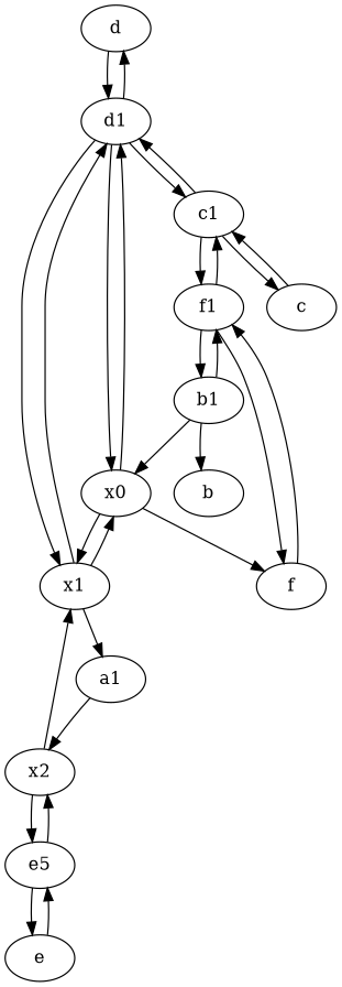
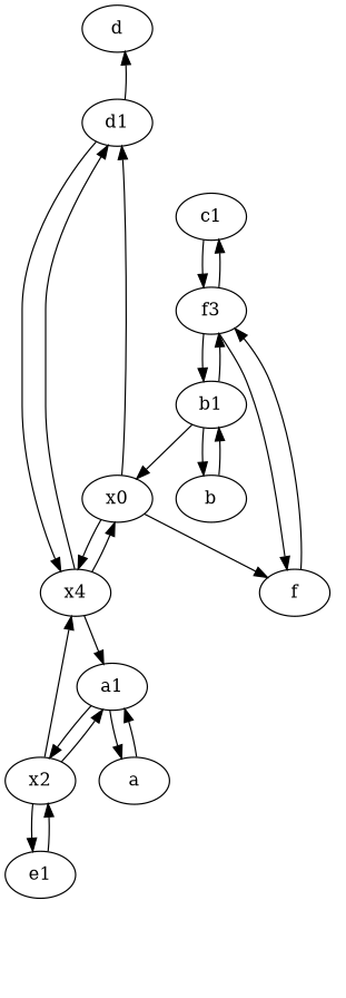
  digraph {
    d
    d1
    x0
-   x1
+   x1 [label=x4]
    c1
    b1
-   f1
+   f1 [label=f3]
    b
    f
    a1
    x2
-   e1 [label=e5]
-   e
-   c
-   d -> d1
+   a
+   e1
    d1 -> d
-   d1 -> x0
    d1 -> x1
-   d1 -> c1
    x0 -> d1
    x0 -> x1
    x0 -> f
    x1 -> d1
    x1 -> x0
    x1 -> a1
-   c1 -> d1
    c1 -> f1
-   c1 -> c
    b1 -> x0
    b1 -> f1
    b1 -> b
    f1 -> c1
    f1 -> b1
    f1 -> f
+   b -> b1
    f -> f1
    a1 -> x2
+   a1 -> a
    x2 -> x1
+   x2 -> a1
    x2 -> e1
+   a -> a1
    e1 -> x2
-   e1 -> e
-   e -> e1
-   c -> c1
  }
